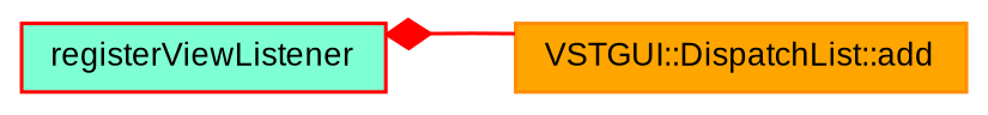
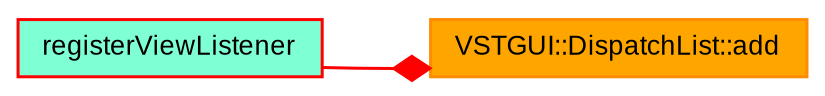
  digraph {
    rankdir=LR
    node [fontname=Arial fontsize=9 shape=record style=filled]
    n1 [color=red fillcolor=aquamarine fontcolor=black height=0.2 label=registerViewListener width=0.4]
    n2 [color=darkorange height=0.2 label="VSTGUI::DispatchList::add" width=0.4 fillcolor=orange]
-   n2 -> n1 [color=red fontname=Arial fontsize=9 labelfontname=Arial labelfontsize=9 style=solid arrowhead=diamond]
+   n1 -> n2 [color=red fontname=Arial fontsize=9 labelfontname=Arial labelfontsize=9 style=solid arrowhead=diamond]
  }
